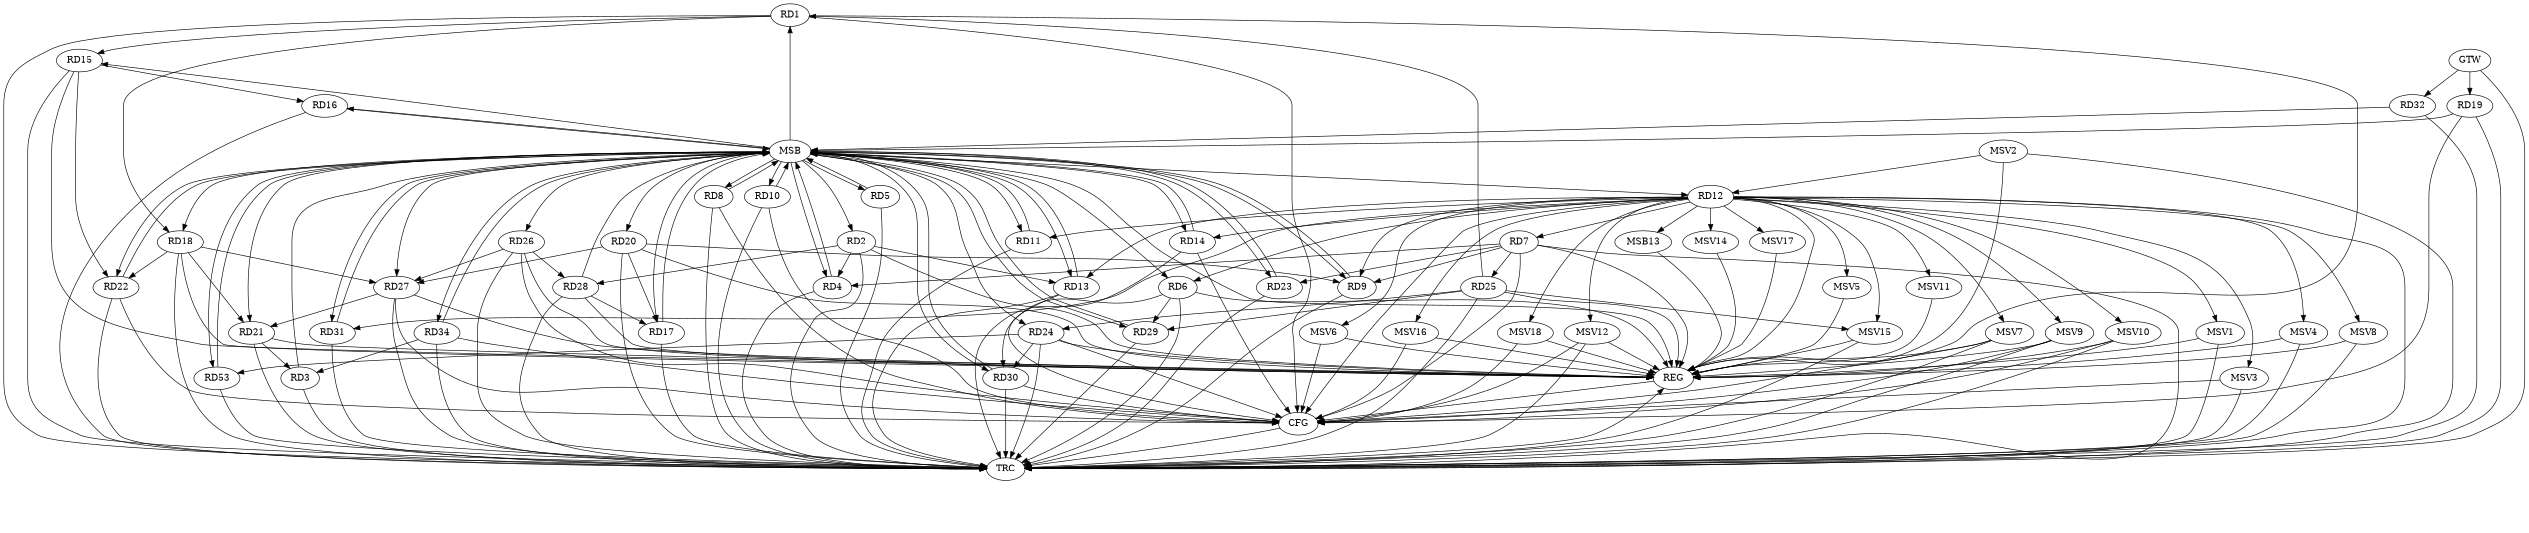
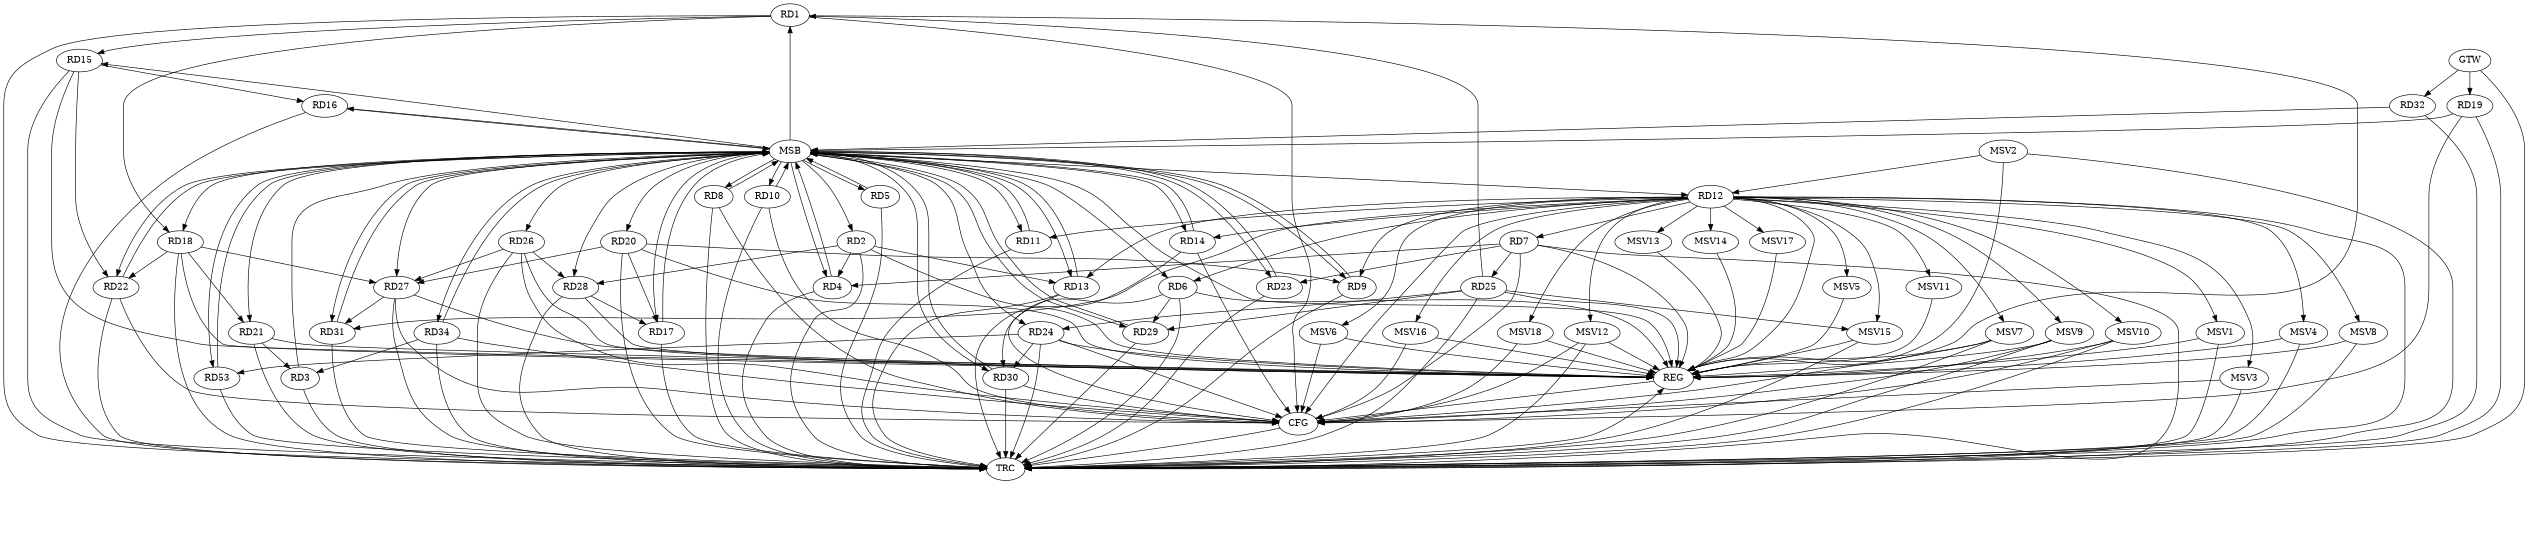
  strict digraph {
    n1 [label=RD1]
    n2 [label=RD15]
    n3 [label=RD18]
    n4 [label=REG]
    n5 [label=CFG]
    n6 [label=TRC]
    n7 [label=RD16]
    n8 [label=RD22]
    n9 [label=RD21]
    n10 [label=RD27]
    n11 [label=RD2]
    n12 [label=RD4]
    n13 [label=RD13]
    n14 [label=RD28]
    n15 [label=MSB]
    n16 [label=RD17]
    n17 [label=RD3]
    n18 [label=RD5]
    n19 [label=RD6]
    n20 [label=RD29]
    n21 [label=RD30]
    n22 [label=RD9]
    n23 [label=RD23]
    n24 [label=RD8]
    n25 [label=RD10]
    n26 [label=RD11]
    n27 [label=RD12]
    n28 [label=RD14]
    n29 [label=RD31]
    n30 [label=RD20]
    n31 [label=RD24]
    n32 [label=RD53]
    n33 [label=RD26]
    n34 [label=RD34]
    n35 [label=RD7]
    n36 [label=RD25]
    n37 [label=MSV15]
    n38 [label=MSV1]
    n39 [label=MSV3]
    n40 [label=MSV4]
    n41 [label=MSV5]
    n42 [label=MSV6]
    n43 [label=MSV7]
    n44 [label=MSV8]
    n45 [label=MSV9]
    n46 [label=MSV10]
    n47 [label=MSV11]
    n48 [label=MSV12]
-   n49 [label=MSB13]
+   n49 [label=MSV13]
    n50 [label=MSV14]
    n51 [label=MSV16]
    n52 [label=MSV17]
    n53 [label=MSV18]
    n54 [label=MSV2]
    n55 [label=RD19]
    n56 [label=RD32]
    n57 [label=GTW]
    n1 -> n2
    n1 -> n3
    n1 -> n4
    n1 -> n5
    n1 -> n6
    n2 -> n4
    n2 -> n6
    n2 -> n7
    n2 -> n8
    n3 -> n4
    n3 -> n6
    n3 -> n8
    n3 -> n9
    n3 -> n10
    n4 -> n5
    n5 -> n6
    n6 -> n4
    n7 -> n6
    n7 -> n15
    n8 -> n5
    n8 -> n6
    n8 -> n15
    n9 -> n4
    n9 -> n6
    n9 -> n17
    n10 -> n4
    n10 -> n5
    n10 -> n6
-   n10 -> n9
+   n10 -> n29
    n11 -> n4
    n11 -> n6
    n11 -> n12
    n11 -> n13
    n11 -> n14
    n12 -> n6
    n12 -> n15
    n13 -> n5
    n13 -> n6
    n13 -> n15
    n14 -> n4
    n14 -> n6
    n14 -> n16
    n15 -> n1
    n15 -> n2
    n15 -> n3
    n15 -> n4
    n15 -> n7
    n15 -> n8
    n15 -> n9
    n15 -> n10
    n15 -> n11
    n15 -> n12
    n15 -> n13
-   n14 -> n15
+   n15 -> n14
    n15 -> n16
    n15 -> n18
    n15 -> n19
    n15 -> n20
    n15 -> n21
    n15 -> n22
    n15 -> n23
    n15 -> n24
    n15 -> n25
    n15 -> n26
    n15 -> n27
    n15 -> n28
    n15 -> n29
    n15 -> n30
    n15 -> n31
    n15 -> n32
    n15 -> n33
    n15 -> n34
    n16 -> n6
    n16 -> n15
    n17 -> n6
    n17 -> n15
    n18 -> n6
    n18 -> n15
    n19 -> n4
    n19 -> n6
    n19 -> n20
    n19 -> n21
    n20 -> n6
    n20 -> n15
    n21 -> n5
    n21 -> n6
    n21 -> n15
    n22 -> n6
    n22 -> n15
    n23 -> n6
    n23 -> n15
    n24 -> n5
    n24 -> n6
    n24 -> n15
    n25 -> n5
    n25 -> n6
    n25 -> n15
    n26 -> n6
    n26 -> n15
    n27 -> n4
    n27 -> n5
    n27 -> n6
    n27 -> n13
    n27 -> n19
    n27 -> n22
    n27 -> n26
    n27 -> n28
    n27 -> n29
    n27 -> n35
    n27 -> n37
    n27 -> n38
    n27 -> n39
    n27 -> n40
    n27 -> n41
    n27 -> n42
    n27 -> n43
    n27 -> n44
    n27 -> n45
    n27 -> n46
    n27 -> n47
    n27 -> n48
    n27 -> n49
    n27 -> n50
    n27 -> n51
    n27 -> n52
    n27 -> n53
    n28 -> n5
    n28 -> n6
    n28 -> n15
    n29 -> n6
    n29 -> n15
    n30 -> n4
    n30 -> n6
    n30 -> n10
    n30 -> n16
    n30 -> n22
    n31 -> n4
    n31 -> n5
    n31 -> n6
    n31 -> n21
    n31 -> n32
    n32 -> n6
    n32 -> n15
    n33 -> n4
    n33 -> n5
    n33 -> n6
    n33 -> n10
    n33 -> n14
    n34 -> n5
    n34 -> n6
    n34 -> n15
    n34 -> n17
    n35 -> n4
    n35 -> n5
    n35 -> n6
    n35 -> n12
-   n35 -> n22
    n35 -> n23
    n35 -> n36
    n36 -> n1
    n36 -> n4
    n36 -> n6
    n36 -> n20
    n36 -> n31
    n36 -> n37
    n37 -> n4
    n37 -> n6
    n38 -> n4
    n38 -> n6
    n39 -> n5
    n39 -> n6
    n40 -> n4
    n40 -> n6
    n41 -> n4
    n42 -> n4
    n42 -> n5
    n43 -> n4
    n43 -> n5
    n43 -> n6
    n44 -> n4
    n44 -> n6
    n45 -> n4
    n45 -> n5
    n45 -> n6
    n46 -> n4
    n46 -> n5
    n46 -> n6
    n47 -> n4
    n48 -> n4
    n48 -> n5
    n48 -> n6
    n49 -> n4
    n50 -> n4
    n51 -> n4
    n51 -> n5
    n52 -> n4
    n53 -> n4
    n53 -> n5
    n54 -> n4
    n54 -> n6
    n54 -> n27
    n55 -> n5
    n55 -> n6
    n55 -> n15
    n56 -> n6
    n56 -> n15
    n57 -> n6
    n57 -> n55
    n57 -> n56
  }
